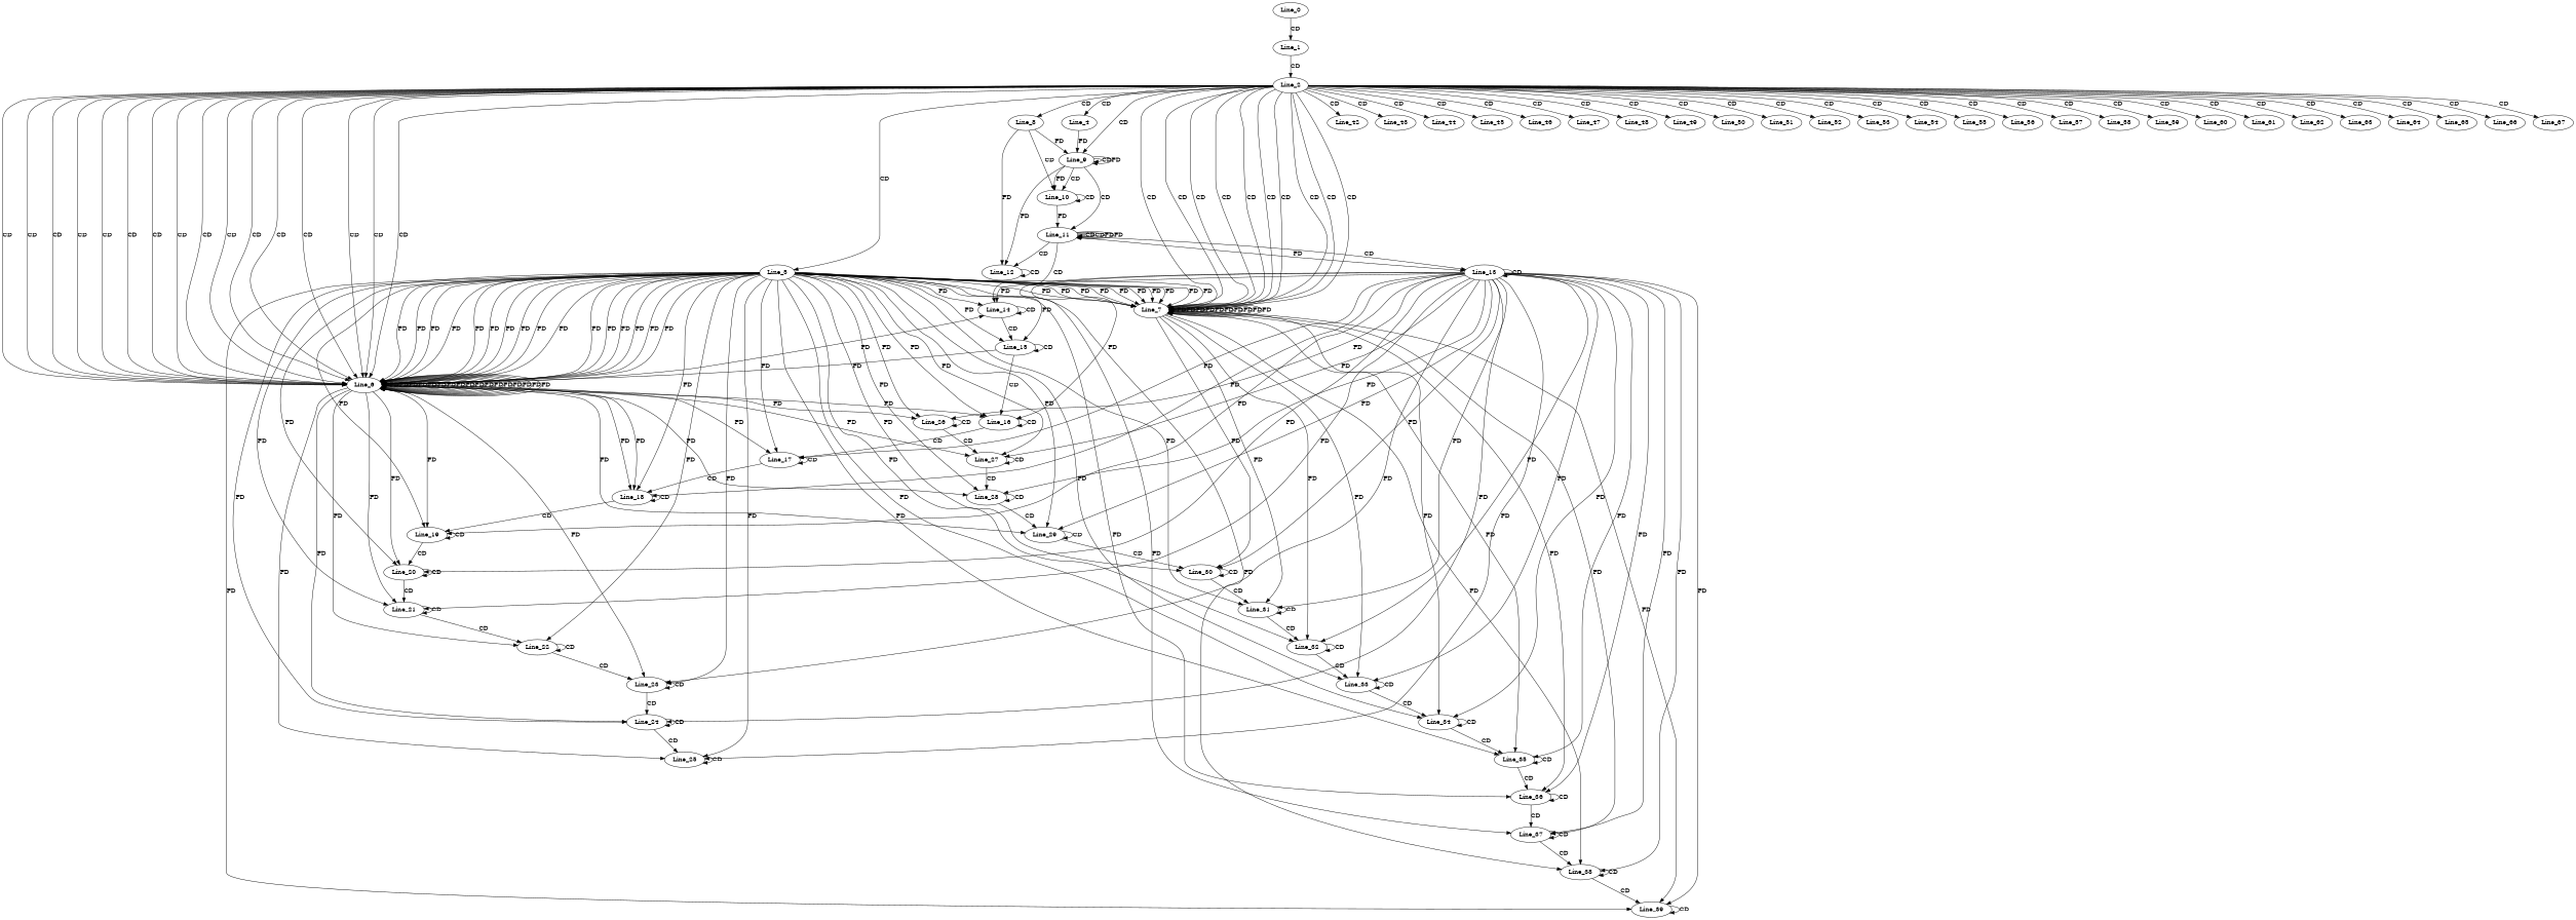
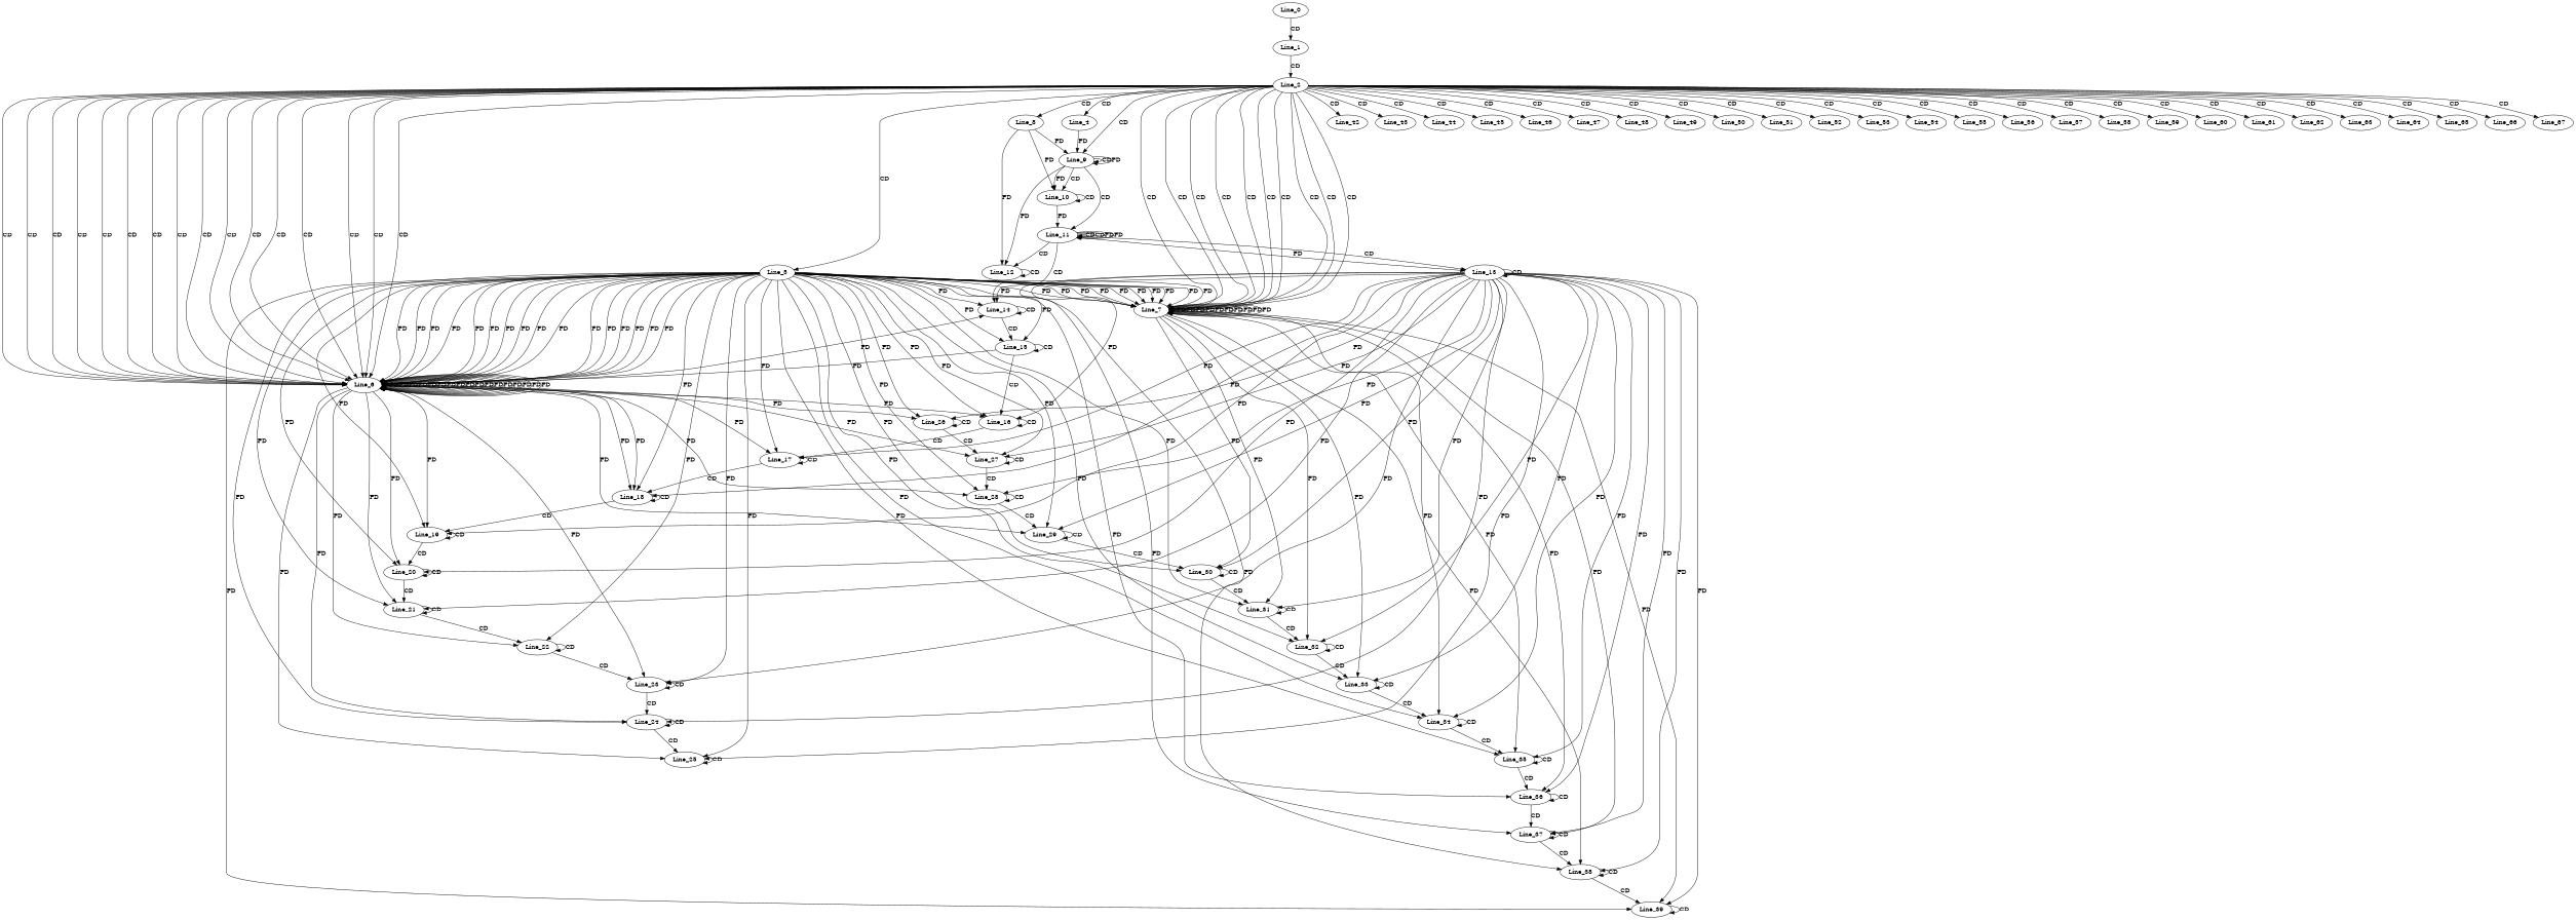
  digraph {
    Line_0
    Line_1
    Line_2
    Line_4
    Line_5
    Line_6
    Line_7
    Line_8
    Line_9
    Line_42
    Line_43
    Line_44
    Line_45
    Line_46
    Line_47
    Line_48
    Line_49
    Line_50
    Line_51
    Line_52
    Line_53
    Line_54
    Line_55
    Line_56
    Line_57
    Line_58
    Line_59
    Line_60
    Line_61
    Line_62
    Line_63
    Line_64
    Line_65
    Line_66
    Line_67
    Line_14
    Line_15
    Line_16
    Line_17
    Line_18
    Line_19
    Line_20
    Line_21
    Line_22
    Line_23
    Line_24
    Line_25
    Line_26
    Line_27
    Line_28
    Line_29
    Line_30
    Line_31
    Line_32
    Line_33
    Line_34
    Line_35
    Line_36
    Line_37
    Line_38
    Line_39
    Line_10
    Line_12
    Line_11
    Line_13
    Line_0 -> Line_1 [label=CD]
    Line_1 -> Line_2 [label=CD]
    Line_2 -> Line_4 [label=CD]
    Line_2 -> Line_5 [label=CD]
    Line_2 -> Line_6 [label=CD]
    Line_2 -> Line_6 [label=CD]
    Line_2 -> Line_6 [label=CD]
    Line_2 -> Line_6 [label=CD]
    Line_2 -> Line_6 [label=CD]
    Line_2 -> Line_6 [label=CD]
    Line_2 -> Line_6 [label=CD]
    Line_2 -> Line_6 [label=CD]
    Line_2 -> Line_6 [label=CD]
    Line_2 -> Line_6 [label=CD]
    Line_2 -> Line_6 [label=CD]
    Line_2 -> Line_6 [label=CD]
    Line_2 -> Line_6 [label=CD]
    Line_2 -> Line_6 [label=CD]
    Line_2 -> Line_6 [label=CD]
    Line_2 -> Line_6 [label=CD]
    Line_2 -> Line_7 [label=CD]
    Line_2 -> Line_7 [label=CD]
    Line_2 -> Line_7 [label=CD]
    Line_2 -> Line_7 [label=CD]
    Line_2 -> Line_7 [label=CD]
    Line_2 -> Line_7 [label=CD]
    Line_2 -> Line_7 [label=CD]
    Line_2 -> Line_7 [label=CD]
    Line_2 -> Line_7 [label=CD]
    Line_2 -> Line_7 [label=CD]
    Line_2 -> Line_8 [label=CD]
    Line_2 -> Line_9 [label=CD]
    Line_2 -> Line_42 [label=CD]
    Line_2 -> Line_43 [label=CD]
    Line_2 -> Line_44 [label=CD]
    Line_2 -> Line_45 [label=CD]
    Line_2 -> Line_46 [label=CD]
    Line_2 -> Line_47 [label=CD]
    Line_2 -> Line_48 [label=CD]
    Line_2 -> Line_49 [label=CD]
    Line_2 -> Line_50 [label=CD]
    Line_2 -> Line_51 [label=CD]
    Line_2 -> Line_52 [label=CD]
    Line_2 -> Line_53 [label=CD]
    Line_2 -> Line_54 [label=CD]
    Line_2 -> Line_55 [label=CD]
    Line_2 -> Line_56 [label=CD]
    Line_2 -> Line_57 [label=CD]
    Line_2 -> Line_58 [label=CD]
    Line_2 -> Line_59 [label=CD]
    Line_2 -> Line_60 [label=CD]
    Line_2 -> Line_61 [label=CD]
    Line_2 -> Line_62 [label=CD]
    Line_2 -> Line_63 [label=CD]
    Line_2 -> Line_64 [label=CD]
    Line_2 -> Line_65 [label=CD]
    Line_2 -> Line_66 [label=CD]
    Line_2 -> Line_67 [label=CD]
    Line_4 -> Line_9 [label=FD]
    Line_5 -> Line_6 [label=FD]
    Line_5 -> Line_6 [label=FD]
    Line_5 -> Line_6 [label=FD]
    Line_5 -> Line_6 [label=FD]
    Line_5 -> Line_6 [label=FD]
    Line_5 -> Line_6 [label=FD]
    Line_5 -> Line_6 [label=FD]
    Line_5 -> Line_6 [label=FD]
    Line_5 -> Line_6 [label=FD]
    Line_5 -> Line_6 [label=FD]
    Line_5 -> Line_6 [label=FD]
    Line_5 -> Line_6 [label=FD]
    Line_5 -> Line_6 [label=FD]
    Line_5 -> Line_6 [label=FD]
    Line_5 -> Line_6 [label=FD]
    Line_5 -> Line_6 [label=FD]
    Line_5 -> Line_7 [label=FD]
    Line_5 -> Line_7 [label=FD]
    Line_5 -> Line_7 [label=FD]
    Line_5 -> Line_7 [label=FD]
    Line_5 -> Line_7 [label=FD]
    Line_5 -> Line_7 [label=FD]
    Line_5 -> Line_7 [label=FD]
    Line_5 -> Line_7 [label=FD]
    Line_5 -> Line_7 [label=FD]
    Line_5 -> Line_7 [label=FD]
    Line_5 -> Line_14 [label=FD]
    Line_5 -> Line_15 [label=FD]
    Line_5 -> Line_16 [label=FD]
    Line_5 -> Line_17 [label=FD]
    Line_5 -> Line_18 [label=FD]
    Line_5 -> Line_19 [label=FD]
    Line_5 -> Line_20 [label=FD]
    Line_5 -> Line_21 [label=FD]
    Line_5 -> Line_22 [label=FD]
    Line_5 -> Line_23 [label=FD]
    Line_5 -> Line_24 [label=FD]
    Line_5 -> Line_25 [label=FD]
    Line_5 -> Line_26 [label=FD]
    Line_5 -> Line_27 [label=FD]
    Line_5 -> Line_28 [label=FD]
    Line_5 -> Line_29 [label=FD]
    Line_5 -> Line_30 [label=FD]
    Line_5 -> Line_31 [label=FD]
    Line_5 -> Line_32 [label=FD]
    Line_5 -> Line_33 [label=FD]
    Line_5 -> Line_34 [label=FD]
    Line_5 -> Line_35 [label=FD]
    Line_5 -> Line_36 [label=FD]
    Line_5 -> Line_37 [label=FD]
    Line_5 -> Line_38 [label=FD]
    Line_5 -> Line_39 [label=FD]
    Line_6 -> Line_6 [label=FD]
    Line_6 -> Line_6 [label=FD]
    Line_6 -> Line_6 [label=FD]
    Line_6 -> Line_6 [label=FD]
    Line_6 -> Line_6 [label=FD]
    Line_6 -> Line_6 [label=FD]
    Line_6 -> Line_6 [label=FD]
    Line_6 -> Line_6 [label=FD]
    Line_6 -> Line_6 [label=FD]
    Line_6 -> Line_6 [label=FD]
    Line_6 -> Line_6 [label=FD]
    Line_6 -> Line_6 [label=FD]
    Line_6 -> Line_6 [label=FD]
    Line_6 -> Line_6 [label=FD]
    Line_6 -> Line_6 [label=FD]
    Line_6 -> Line_6 [label=FD]
    Line_6 -> Line_6 [label=FD]
    Line_6 -> Line_14 [label=FD]
    Line_6 -> Line_16 [label=FD]
    Line_6 -> Line_17 [label=FD]
    Line_6 -> Line_18 [label=FD]
    Line_6 -> Line_18 [label=FD]
    Line_6 -> Line_19 [label=FD]
    Line_6 -> Line_20 [label=FD]
    Line_6 -> Line_21 [label=FD]
    Line_6 -> Line_22 [label=FD]
    Line_6 -> Line_23 [label=FD]
    Line_6 -> Line_24 [label=FD]
    Line_6 -> Line_25 [label=FD]
    Line_6 -> Line_26 [label=FD]
    Line_6 -> Line_27 [label=FD]
    Line_6 -> Line_28 [label=FD]
    Line_6 -> Line_29 [label=FD]
    Line_7 -> Line_7 [label=FD]
    Line_7 -> Line_7 [label=FD]
    Line_7 -> Line_7 [label=FD]
    Line_7 -> Line_7 [label=FD]
    Line_7 -> Line_7 [label=FD]
    Line_7 -> Line_7 [label=FD]
    Line_7 -> Line_7 [label=FD]
    Line_7 -> Line_7 [label=FD]
    Line_7 -> Line_7 [label=FD]
    Line_7 -> Line_7 [label=FD]
    Line_7 -> Line_30 [label=FD]
    Line_7 -> Line_31 [label=FD]
    Line_7 -> Line_32 [label=FD]
    Line_7 -> Line_33 [label=FD]
    Line_7 -> Line_34 [label=FD]
    Line_7 -> Line_35 [label=FD]
    Line_7 -> Line_36 [label=FD]
    Line_7 -> Line_37 [label=FD]
    Line_7 -> Line_38 [label=FD]
    Line_7 -> Line_39 [label=FD]
    Line_8 -> Line_9 [label=FD]
-   Line_8 -> Line_10 [label=CD]
+   Line_8 -> Line_10 [label=FD]
    Line_8 -> Line_12 [label=FD]
    Line_9 -> Line_9 [label=CD]
    Line_9 -> Line_9 [label=FD]
    Line_9 -> Line_10 [label=CD]
    Line_9 -> Line_10 [label=FD]
    Line_9 -> Line_12 [label=FD]
    Line_9 -> Line_11 [label=CD]
    Line_14 -> Line_14 [label=CD]
    Line_14 -> Line_15 [label=CD]
    Line_15 -> Line_6 [label=FD]
    Line_15 -> Line_15 [label=CD]
    Line_15 -> Line_16 [label=CD]
    Line_16 -> Line_16 [label=CD]
    Line_16 -> Line_17 [label=CD]
    Line_17 -> Line_17 [label=CD]
    Line_17 -> Line_18 [label=CD]
    Line_18 -> Line_18 [label=CD]
    Line_18 -> Line_19 [label=CD]
    Line_19 -> Line_19 [label=CD]
    Line_19 -> Line_20 [label=CD]
    Line_20 -> Line_20 [label=CD]
    Line_20 -> Line_21 [label=CD]
    Line_21 -> Line_21 [label=CD]
    Line_21 -> Line_22 [label=CD]
    Line_22 -> Line_22 [label=CD]
    Line_22 -> Line_23 [label=CD]
    Line_23 -> Line_23 [label=CD]
    Line_23 -> Line_24 [label=CD]
    Line_24 -> Line_24 [label=CD]
    Line_24 -> Line_25 [label=CD]
    Line_25 -> Line_25 [label=CD]
    Line_26 -> Line_26 [label=CD]
    Line_26 -> Line_27 [label=CD]
    Line_27 -> Line_27 [label=CD]
    Line_27 -> Line_28 [label=CD]
    Line_28 -> Line_28 [label=CD]
    Line_28 -> Line_29 [label=CD]
    Line_29 -> Line_29 [label=CD]
    Line_29 -> Line_30 [label=CD]
    Line_30 -> Line_30 [label=CD]
    Line_30 -> Line_31 [label=CD]
    Line_31 -> Line_31 [label=CD]
    Line_31 -> Line_32 [label=CD]
    Line_32 -> Line_32 [label=CD]
    Line_32 -> Line_33 [label=CD]
    Line_33 -> Line_33 [label=CD]
    Line_33 -> Line_34 [label=CD]
    Line_34 -> Line_34 [label=CD]
    Line_34 -> Line_35 [label=CD]
    Line_35 -> Line_35 [label=CD]
    Line_35 -> Line_36 [label=CD]
    Line_36 -> Line_36 [label=CD]
    Line_36 -> Line_37 [label=CD]
    Line_37 -> Line_37 [label=CD]
    Line_37 -> Line_38 [label=CD]
    Line_38 -> Line_38 [label=CD]
    Line_38 -> Line_39 [label=CD]
    Line_39 -> Line_39 [label=CD]
    Line_10 -> Line_10 [label=CD]
    Line_10 -> Line_11 [label=FD]
    Line_12 -> Line_12 [label=CD]
    Line_11 -> Line_14 [label=CD]
    Line_11 -> Line_12 [label=CD]
    Line_11 -> Line_11 [label=CD]
    Line_11 -> Line_11 [label=CD]
    Line_11 -> Line_11 [label=FD]
    Line_11 -> Line_11 [label=FD]
    Line_11 -> Line_13 [label=CD]
    Line_11 -> Line_13 [label=FD]
    Line_13 -> Line_14 [label=FD]
    Line_13 -> Line_15 [label=FD]
    Line_13 -> Line_16 [label=FD]
    Line_13 -> Line_17 [label=FD]
    Line_13 -> Line_18 [label=FD]
    Line_13 -> Line_19 [label=FD]
    Line_13 -> Line_20 [label=FD]
    Line_13 -> Line_21 [label=FD]
    Line_13 -> Line_23 [label=FD]
    Line_13 -> Line_24 [label=FD]
    Line_13 -> Line_25 [label=FD]
    Line_13 -> Line_26 [label=FD]
    Line_13 -> Line_27 [label=FD]
    Line_13 -> Line_28 [label=FD]
    Line_13 -> Line_29 [label=FD]
    Line_13 -> Line_30 [label=FD]
    Line_13 -> Line_31 [label=FD]
    Line_13 -> Line_32 [label=FD]
    Line_13 -> Line_33 [label=FD]
    Line_13 -> Line_34 [label=FD]
    Line_13 -> Line_35 [label=FD]
    Line_13 -> Line_36 [label=FD]
    Line_13 -> Line_37 [label=FD]
    Line_13 -> Line_38 [label=FD]
    Line_13 -> Line_39 [label=FD]
    Line_13 -> Line_13 [label=CD]
  }
